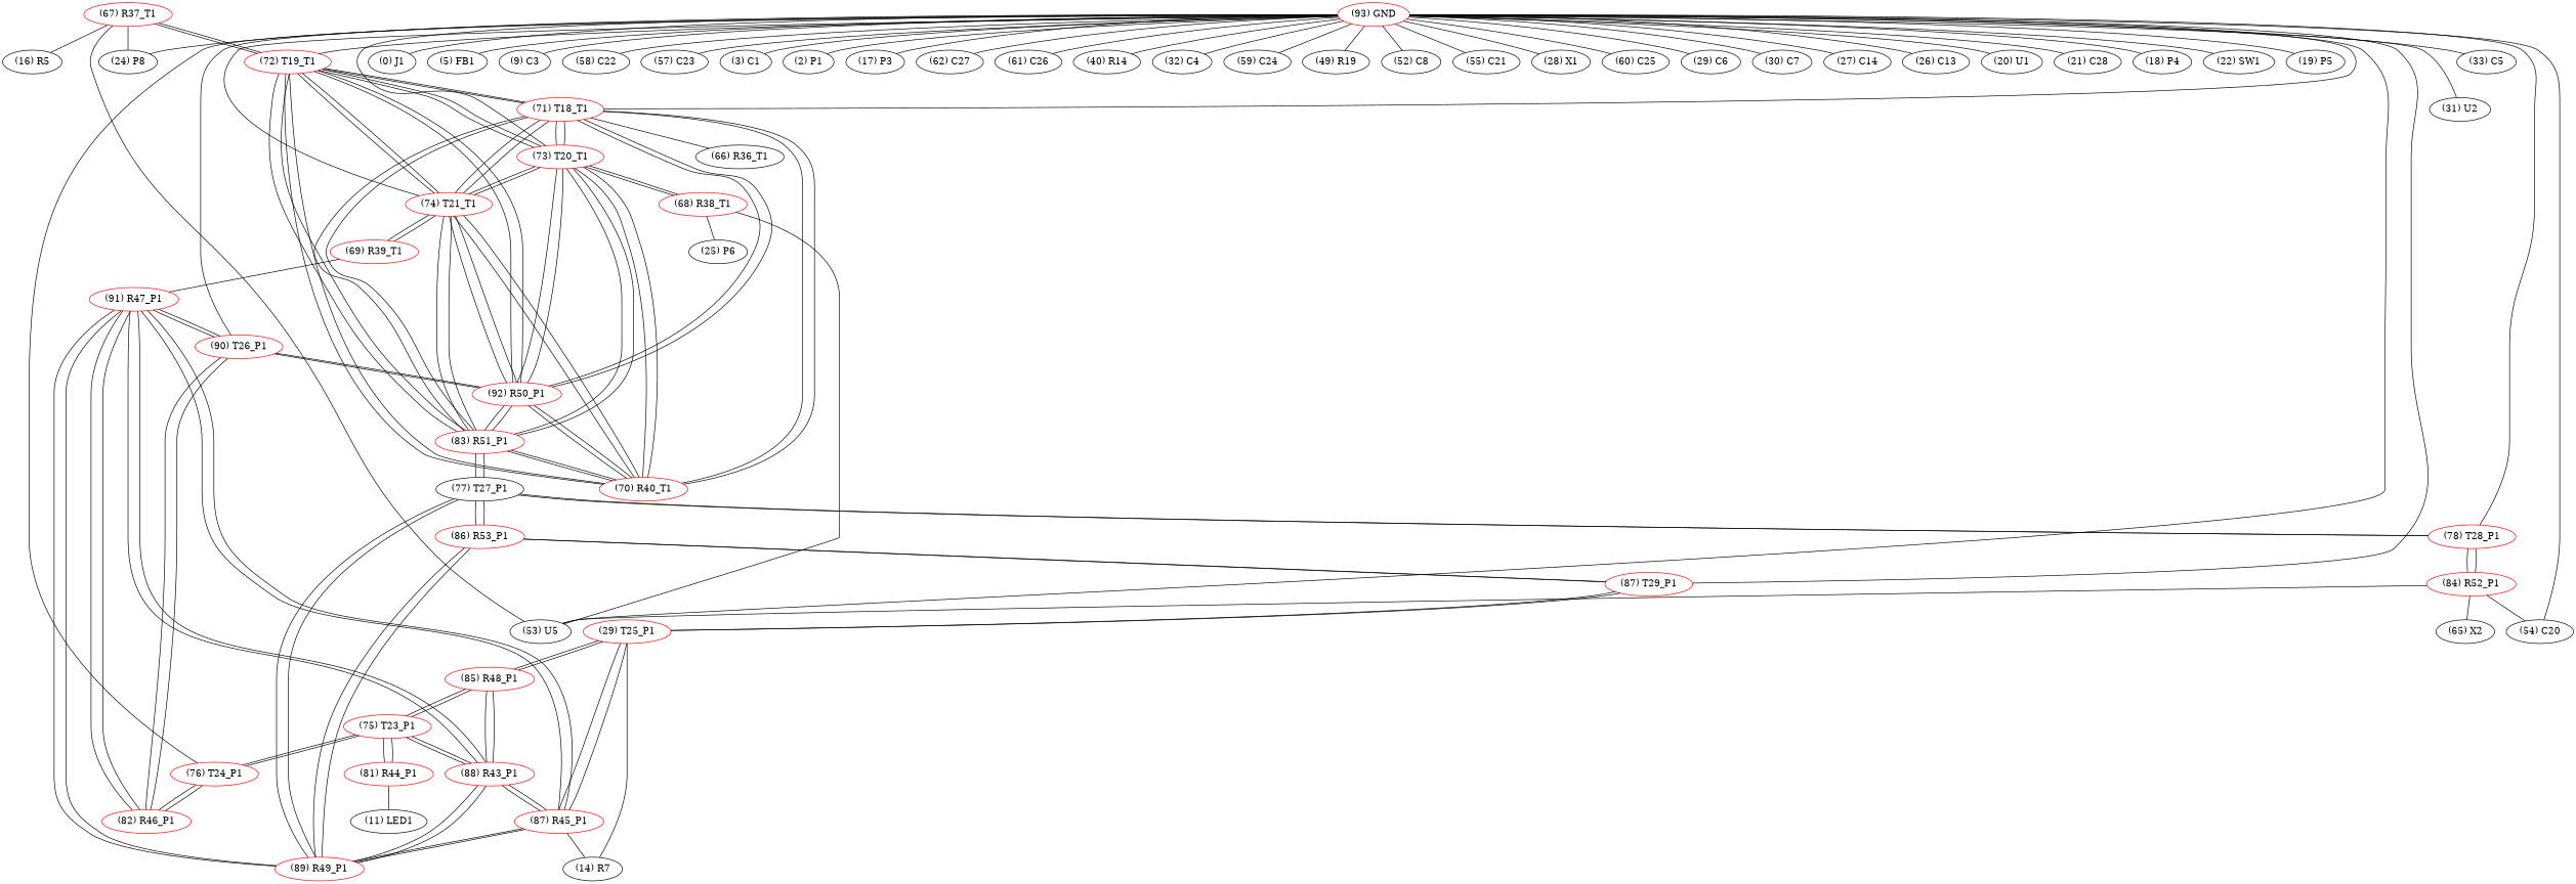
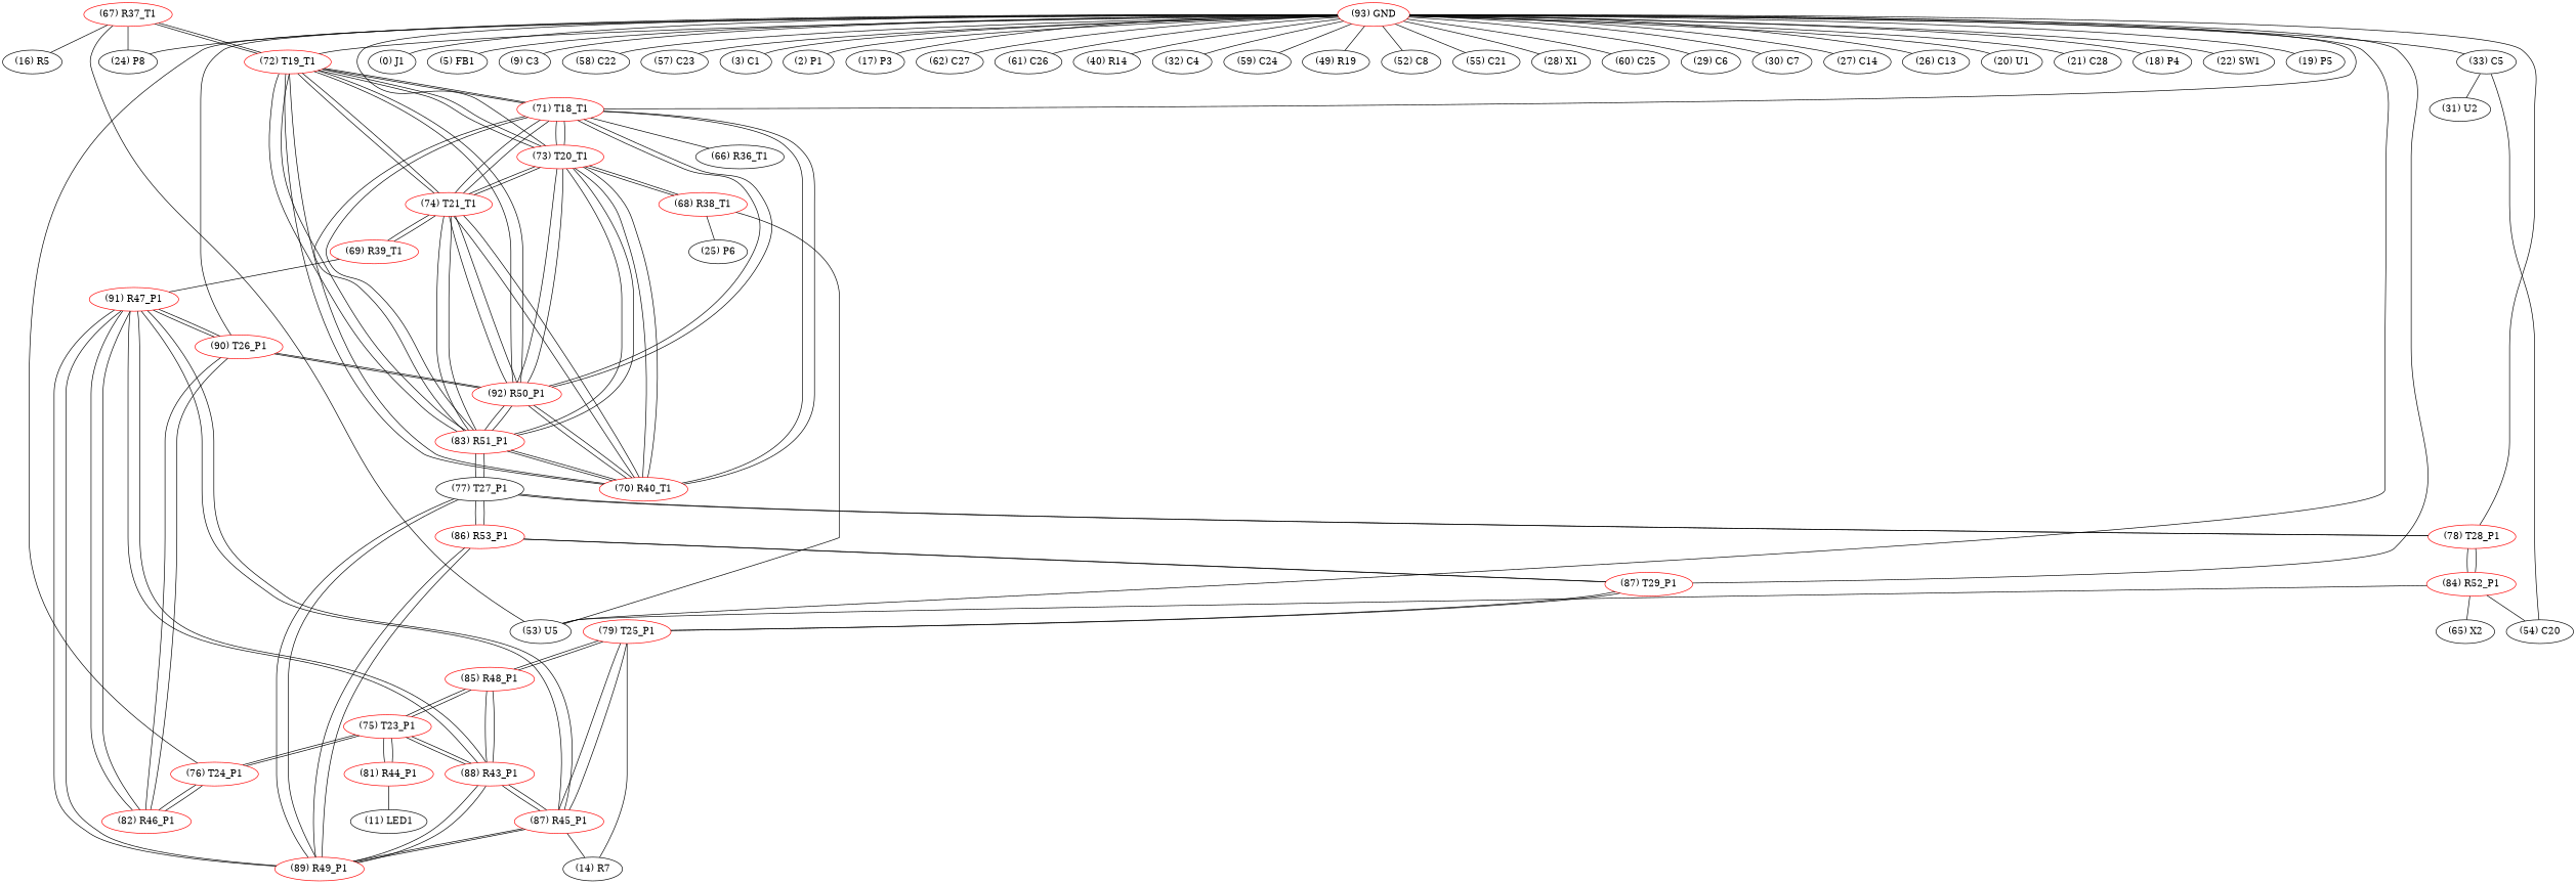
  graph {
    n1 [color=red label="(67) R37_T1"]
    n2 [label="(16) R5"]
    n3 [label="(24) P8"]
    n4 [label="(53) U5"]
    n5 [color=red label="(72) T19_T1"]
    n6 [color=red label="(73) T20_T1"]
    n7 [color=red label="(74) T21_T1"]
    n8 [color=red label="(70) R40_T1"]
    n9 [color=red label="(83) R51_P1"]
    n10 [color=red label="(92) R50_P1"]
    n11 [color=red label="(71) T18_T1"]
    n12 [color=red label="(68) R38_T1"]
    n13 [color=red label="(69) R39_T1"]
    n14 [color=black label="(77) T27_P1"]
    n15 [color=red label="(90) T26_P1"]
    n16 [label="(66) R36_T1"]
    n17 [label="(25) P6"]
    n18 [color=red label="(91) R47_P1"]
    n19 [label="(0) J1"]
    n20 [color=red label="(89) R49_P1"]
    n21 [color=red label="(78) T28_P1"]
    n22 [color=red label="(86) R53_P1"]
    n23 [color=red label="(82) R46_P1"]
    n24 [color=red label="(75) T23_P1"]
    n25 [color=red label="(85) R48_P1"]
    n26 [color=red label="(88) R43_P1"]
    n27 [color=red label="(76) T24_P1"]
    n28 [color=red label="(81) R44_P1"]
-   n29 [color=red label="(29) T25_P1"]
+   n29 [color=red label="(79) T25_P1"]
    n30 [color=red label="(87) R45_P1"]
    n31 [label="(11) LED1"]
    n32 [color=red label="(87) T29_P1"]
    n33 [label="(14) R7"]
    n34 [color=red label="(84) R52_P1"]
    n35 [label="(65) X2"]
    n36 [label="(54) C20"]
    n37 [color=red label="(93) GND"]
    n38 [label="(5) FB1"]
    n39 [label="(9) C3"]
    n40 [label="(58) C22"]
    n41 [label="(57) C23"]
    n42 [label="(3) C1"]
    n43 [label="(2) P1"]
    n44 [label="(17) P3"]
    n45 [label="(62) C27"]
    n46 [label="(61) C26"]
    n47 [label="(40) R14"]
    n48 [label="(32) C4"]
    n49 [label="(33) C5"]
    n50 [label="(59) C24"]
    n51 [label="(49) R19"]
    n52 [label="(52) C8"]
    n53 [label="(55) C21"]
    n54 [label="(28) X1"]
    n55 [label="(60) C25"]
    n56 [label="(29) C6"]
    n57 [label="(30) C7"]
    n58 [label="(27) C14"]
    n59 [label="(26) C13"]
    n60 [label="(31) U2"]
    n61 [label="(20) U1"]
    n62 [label="(21) C28"]
    n63 [label="(18) P4"]
    n64 [label="(22) SW1"]
    n65 [label="(19) P5"]
    n1 -- n2
    n1 -- n3
    n1 -- n4
    n1 -- n5
    n5 -- n1
    n5 -- n6
    n5 -- n7
    n5 -- n8
    n5 -- n9
    n5 -- n10
    n5 -- n11
    n6 -- n5
    n6 -- n7
    n6 -- n8
    n6 -- n9
    n6 -- n10
    n6 -- n11
    n6 -- n12
    n7 -- n5
    n7 -- n6
    n7 -- n8
    n7 -- n9
    n7 -- n10
    n7 -- n11
    n7 -- n13
    n8 -- n5
    n8 -- n6
    n8 -- n7
    n8 -- n9
    n8 -- n10
    n8 -- n11
    n9 -- n5
    n9 -- n6
    n9 -- n7
    n9 -- n8
    n9 -- n10
    n9 -- n11
    n9 -- n14
    n10 -- n5
    n10 -- n6
    n10 -- n7
    n10 -- n8
    n10 -- n9
    n10 -- n11
    n10 -- n15
    n11 -- n5
    n11 -- n6
    n11 -- n7
    n11 -- n8
    n11 -- n9
    n11 -- n10
    n11 -- n16
    n12 -- n4
    n12 -- n6
    n12 -- n17
    n13 -- n7
    n13 -- n18
    n14 -- n9
    n14 -- n20
    n14 -- n21
    n14 -- n22
    n15 -- n10
    n15 -- n18
    n15 -- n23
    n18 -- n15
    n18 -- n20
    n18 -- n23
    n18 -- n26
    n18 -- n30
    n20 -- n14
    n20 -- n18
    n20 -- n22
    n20 -- n26
    n20 -- n30
    n21 -- n14
    n21 -- n34
    n22 -- n14
    n22 -- n20
    n22 -- n32
    n23 -- n15
    n23 -- n18
    n23 -- n27
    n24 -- n25
    n24 -- n26
    n24 -- n27
    n24 -- n28
    n25 -- n24
    n25 -- n26
    n25 -- n29
    n26 -- n18
    n26 -- n20
    n26 -- n24
    n26 -- n25
    n26 -- n30
    n27 -- n23
    n27 -- n24
    n28 -- n24
    n28 -- n31
    n29 -- n25
    n29 -- n30
    n29 -- n32
    n29 -- n33
    n30 -- n18
    n30 -- n20
    n30 -- n26
    n30 -- n29
    n30 -- n33
    n32 -- n22
    n32 -- n29
    n34 -- n4
    n34 -- n21
    n34 -- n35
    n34 -- n36
    n37 -- n3
    n37 -- n4
    n37 -- n5
    n37 -- n6
-   n37 -- n7
    n37 -- n11
    n37 -- n15
    n37 -- n19
    n37 -- n21
    n37 -- n27
    n37 -- n32
-   n37 -- n36
+   n49 -- n36
    n37 -- n38
    n37 -- n39
    n37 -- n40
    n37 -- n41
    n37 -- n42
    n37 -- n43
    n37 -- n44
    n37 -- n45
    n37 -- n46
    n37 -- n47
    n37 -- n48
    n37 -- n49
    n37 -- n50
    n37 -- n51
    n37 -- n52
    n37 -- n53
    n37 -- n54
    n37 -- n55
    n37 -- n56
    n37 -- n57
    n37 -- n58
    n37 -- n59
-   n37 -- n60
+   n49 -- n60
    n37 -- n61
    n37 -- n62
    n37 -- n63
    n37 -- n64
    n37 -- n65
  }
